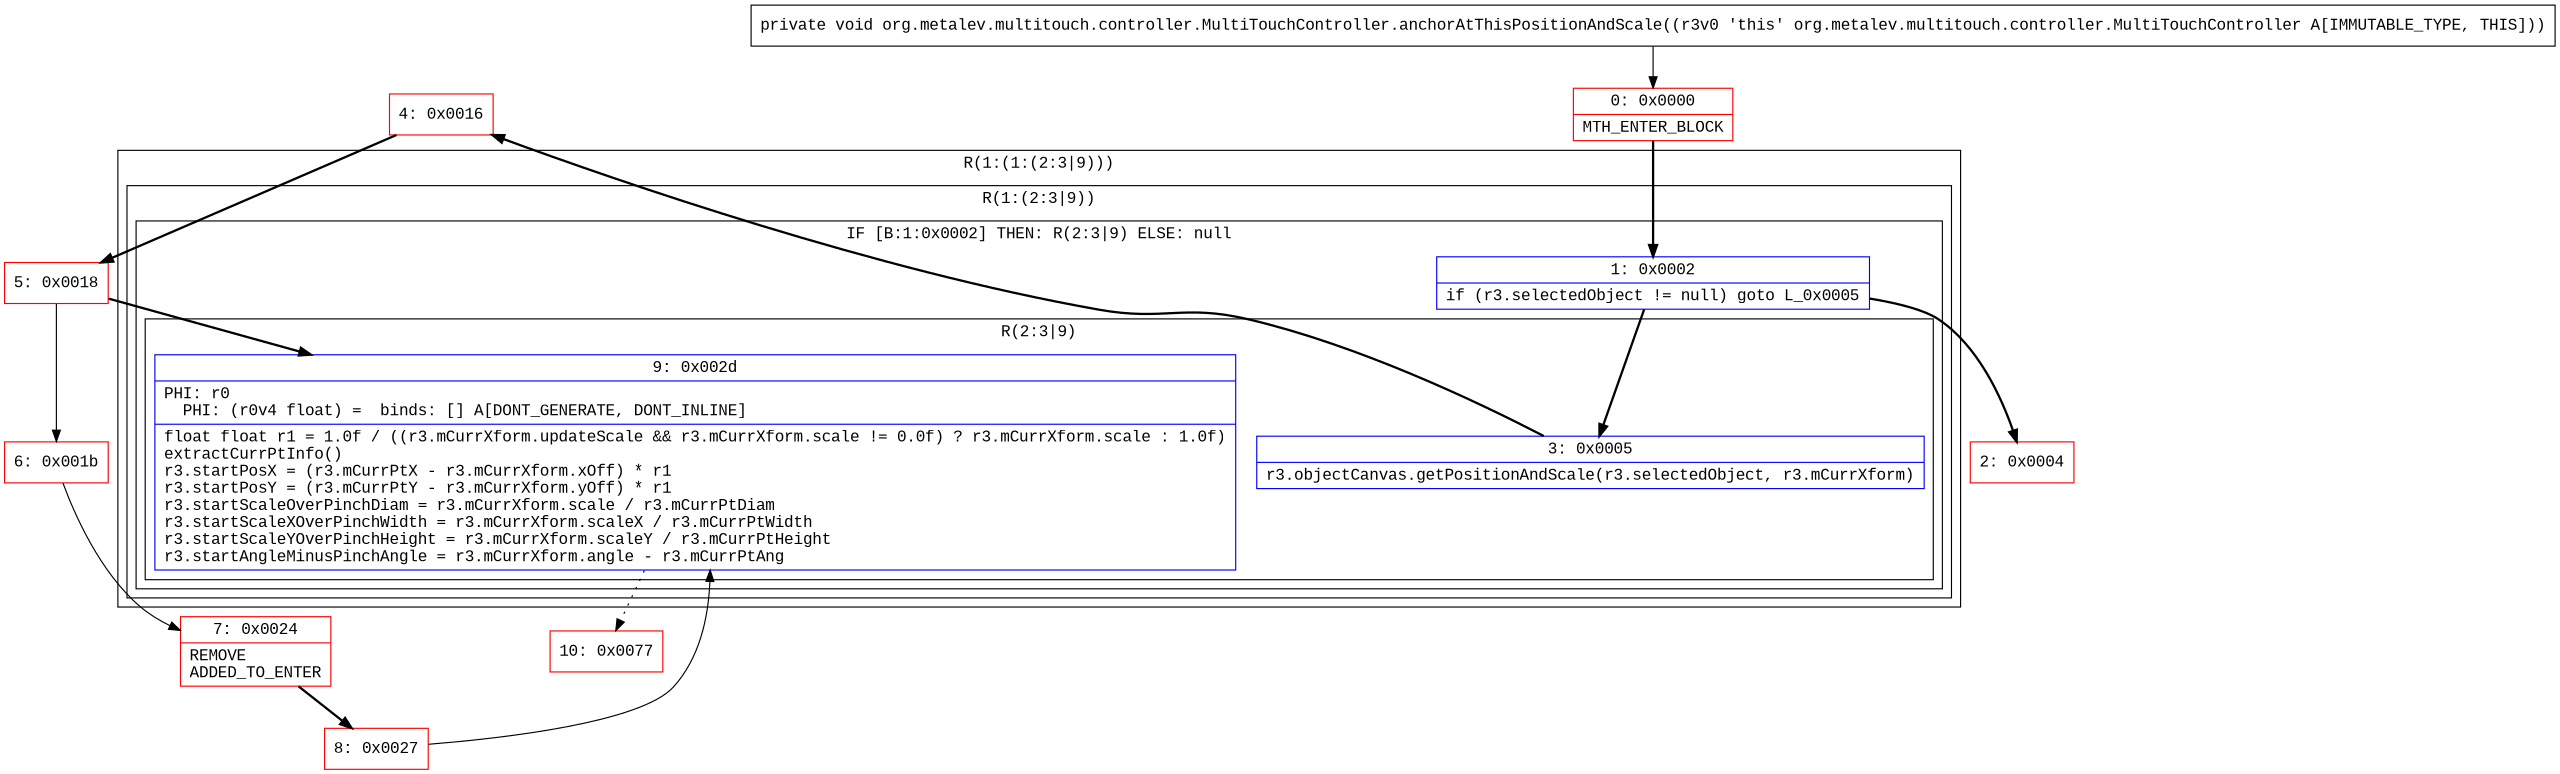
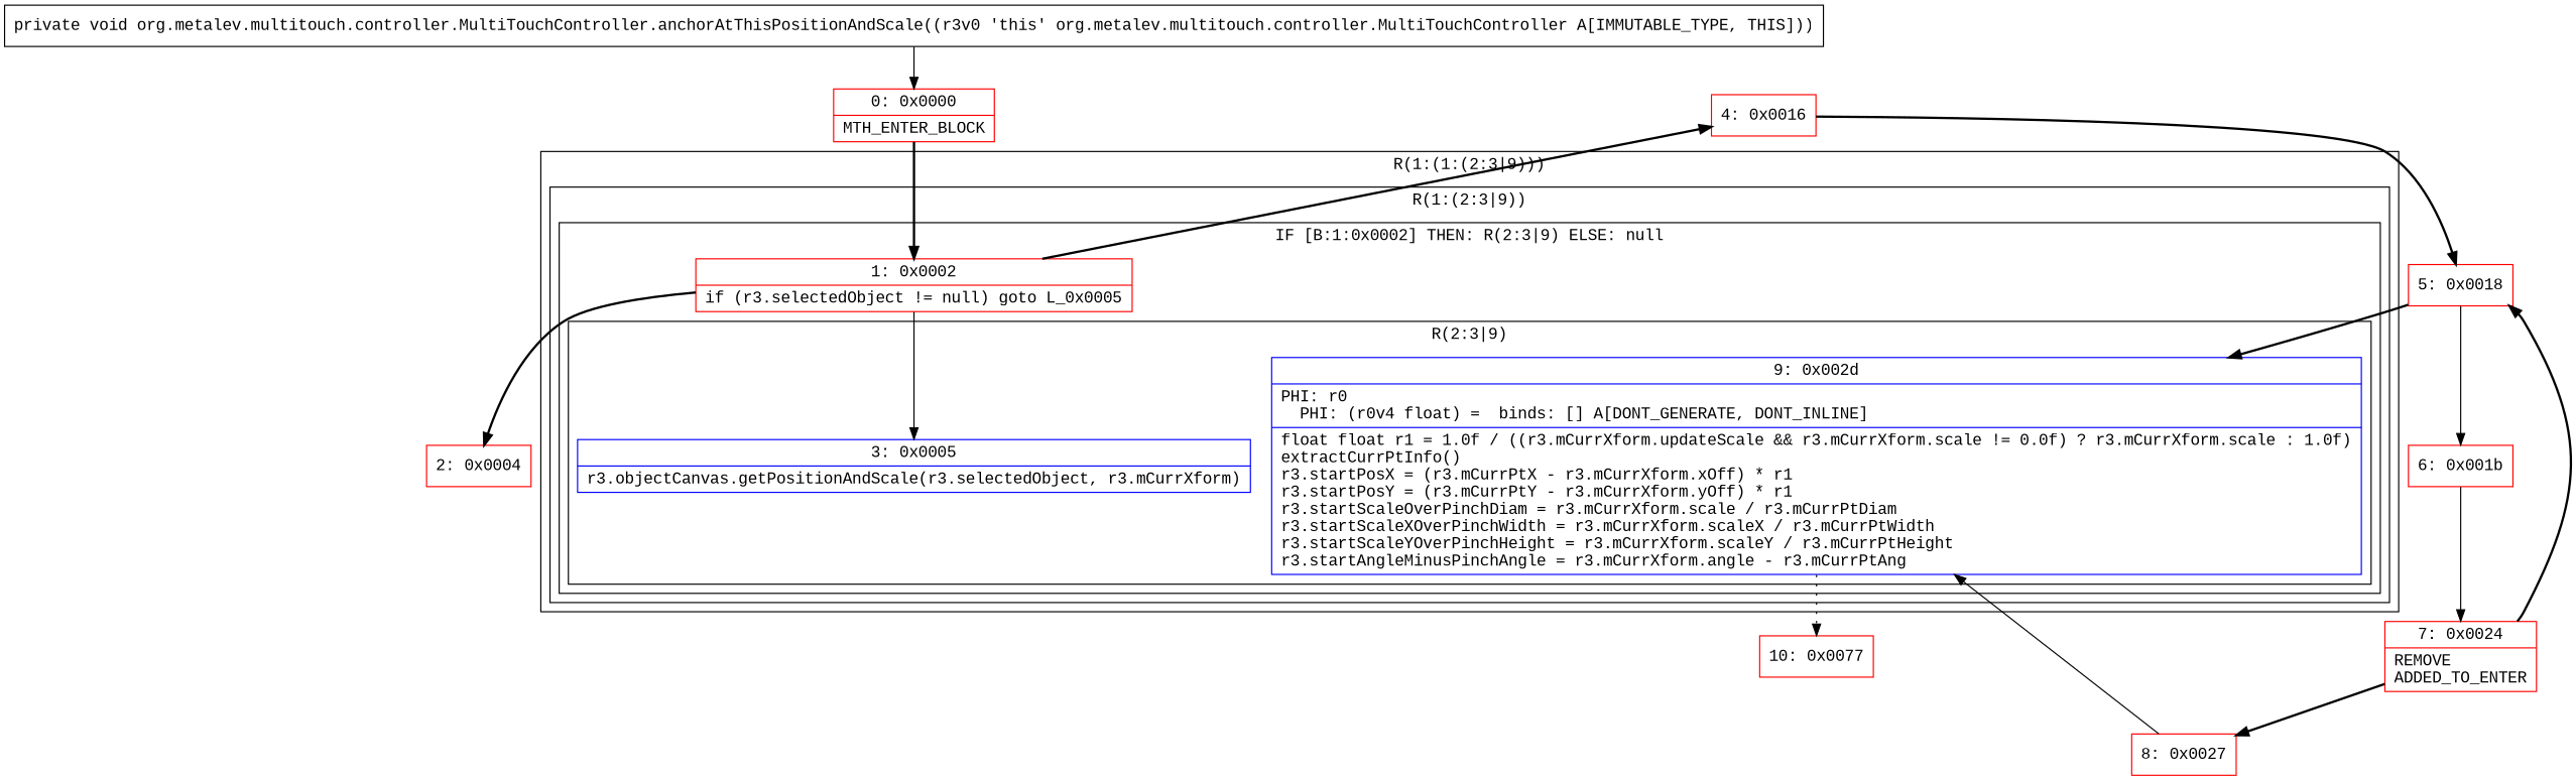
  digraph {
    fontname="Liberation Mono"
    node [color=red fontname="Liberation Mono" shape=record]
    edge [fontname="Liberation Mono" style=bold]
    n1 [color=blue label="{3\:\ 0x0005|r3.objectCanvas.getPositionAndScale(r3.selectedObject, r3.mCurrXform)\l}"]
    n2 [color=blue label="{9\:\ 0x002d|PHI: r0 \l  PHI: (r0v4 float) =  binds: [] A[DONT_GENERATE, DONT_INLINE]\l|float float r1 = 1.0f \/ ((r3.mCurrXform.updateScale && r3.mCurrXform.scale != 0.0f) ? r3.mCurrXform.scale : 1.0f)\lextractCurrPtInfo()\lr3.startPosX = (r3.mCurrPtX \- r3.mCurrXform.xOff) * r1\lr3.startPosY = (r3.mCurrPtY \- r3.mCurrXform.yOff) * r1\lr3.startScaleOverPinchDiam = r3.mCurrXform.scale \/ r3.mCurrPtDiam\lr3.startScaleXOverPinchWidth = r3.mCurrXform.scaleX \/ r3.mCurrPtWidth\lr3.startScaleYOverPinchHeight = r3.mCurrXform.scaleY \/ r3.mCurrPtHeight\lr3.startAngleMinusPinchAngle = r3.mCurrXform.angle \- r3.mCurrPtAng\l}"]
-   n3 [color=blue label="{1\:\ 0x0002|if (r3.selectedObject != null) goto L_0x0005\l}"]
+   n3 [label="{1\:\ 0x0002|if (r3.selectedObject != null) goto L_0x0005\l}"]
    n4 [label="{4\:\ 0x0016}"]
    n5 [label="{10\:\ 0x0077}"]
    n6 [label="{2\:\ 0x0004}"]
    n7 [label="{5\:\ 0x0018}"]
    n8 [label="{0\:\ 0x0000|MTH_ENTER_BLOCK\l}"]
    n9 [label="{6\:\ 0x001b}"]
    n10 [label="{7\:\ 0x0024|REMOVE\lADDED_TO_ENTER\l}"]
    n11 [label="{8\:\ 0x0027}"]
    n12 [label="{private void org.metalev.multitouch.controller.MultiTouchController.anchorAtThisPositionAndScale((r3v0 'this' org.metalev.multitouch.controller.MultiTouchController A[IMMUTABLE_TYPE, THIS])) }" color=""]
    subgraph cluster_1 {
      label="R(1:(1:(2:3|9)))"
      subgraph cluster_2 {
        label="R(1:(2:3|9))"
        subgraph cluster_3 {
          label="IF [B:1:0x0002] THEN: R(2:3|9) ELSE: null"
          n3
          subgraph cluster_4 {
            label="R(2:3|9)"
            n1
            n2
          }
        }
      }
    }
-   n1 -> n4
+   n3 -> n4
    n2 -> n5 [style=dotted]
-   n3 -> n1
+   n3 -> n1 [style=solid]
    n3 -> n6
    n4 -> n7
    n7 -> n2
    n7 -> n9 [style=solid]
    n8 -> n3
    n9 -> n10 [style=solid]
+   n10 -> n7
    n10 -> n11
    n11 -> n2 [style=solid]
    n12 -> n8 [style=solid]
  }
